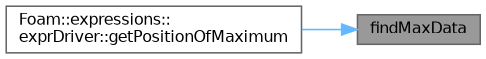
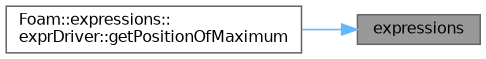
  digraph {
    rankdir=RL
    node [fontname=Helvetica fontsize=10 shape=box style=filled]
-   n1 [color=gray40 fillcolor=grey60 fontcolor=black height=0.2 label=findMaxData width=0.4]
+   n1 [color=gray40 fillcolor=grey60 fontcolor=black height=0.2 label=expressions width=0.4]
    n2 [color=grey40 fillcolor=white height=0.2 label="Foam::expressions::\lexprDriver::getPositionOfMaximum" width=0.4]
    n1 -> n2 [color=steelblue1 dir=back fontname=Helvetica fontsize=10 labelfontname=Helvetica labelfontsize=10 style=solid]
  }
